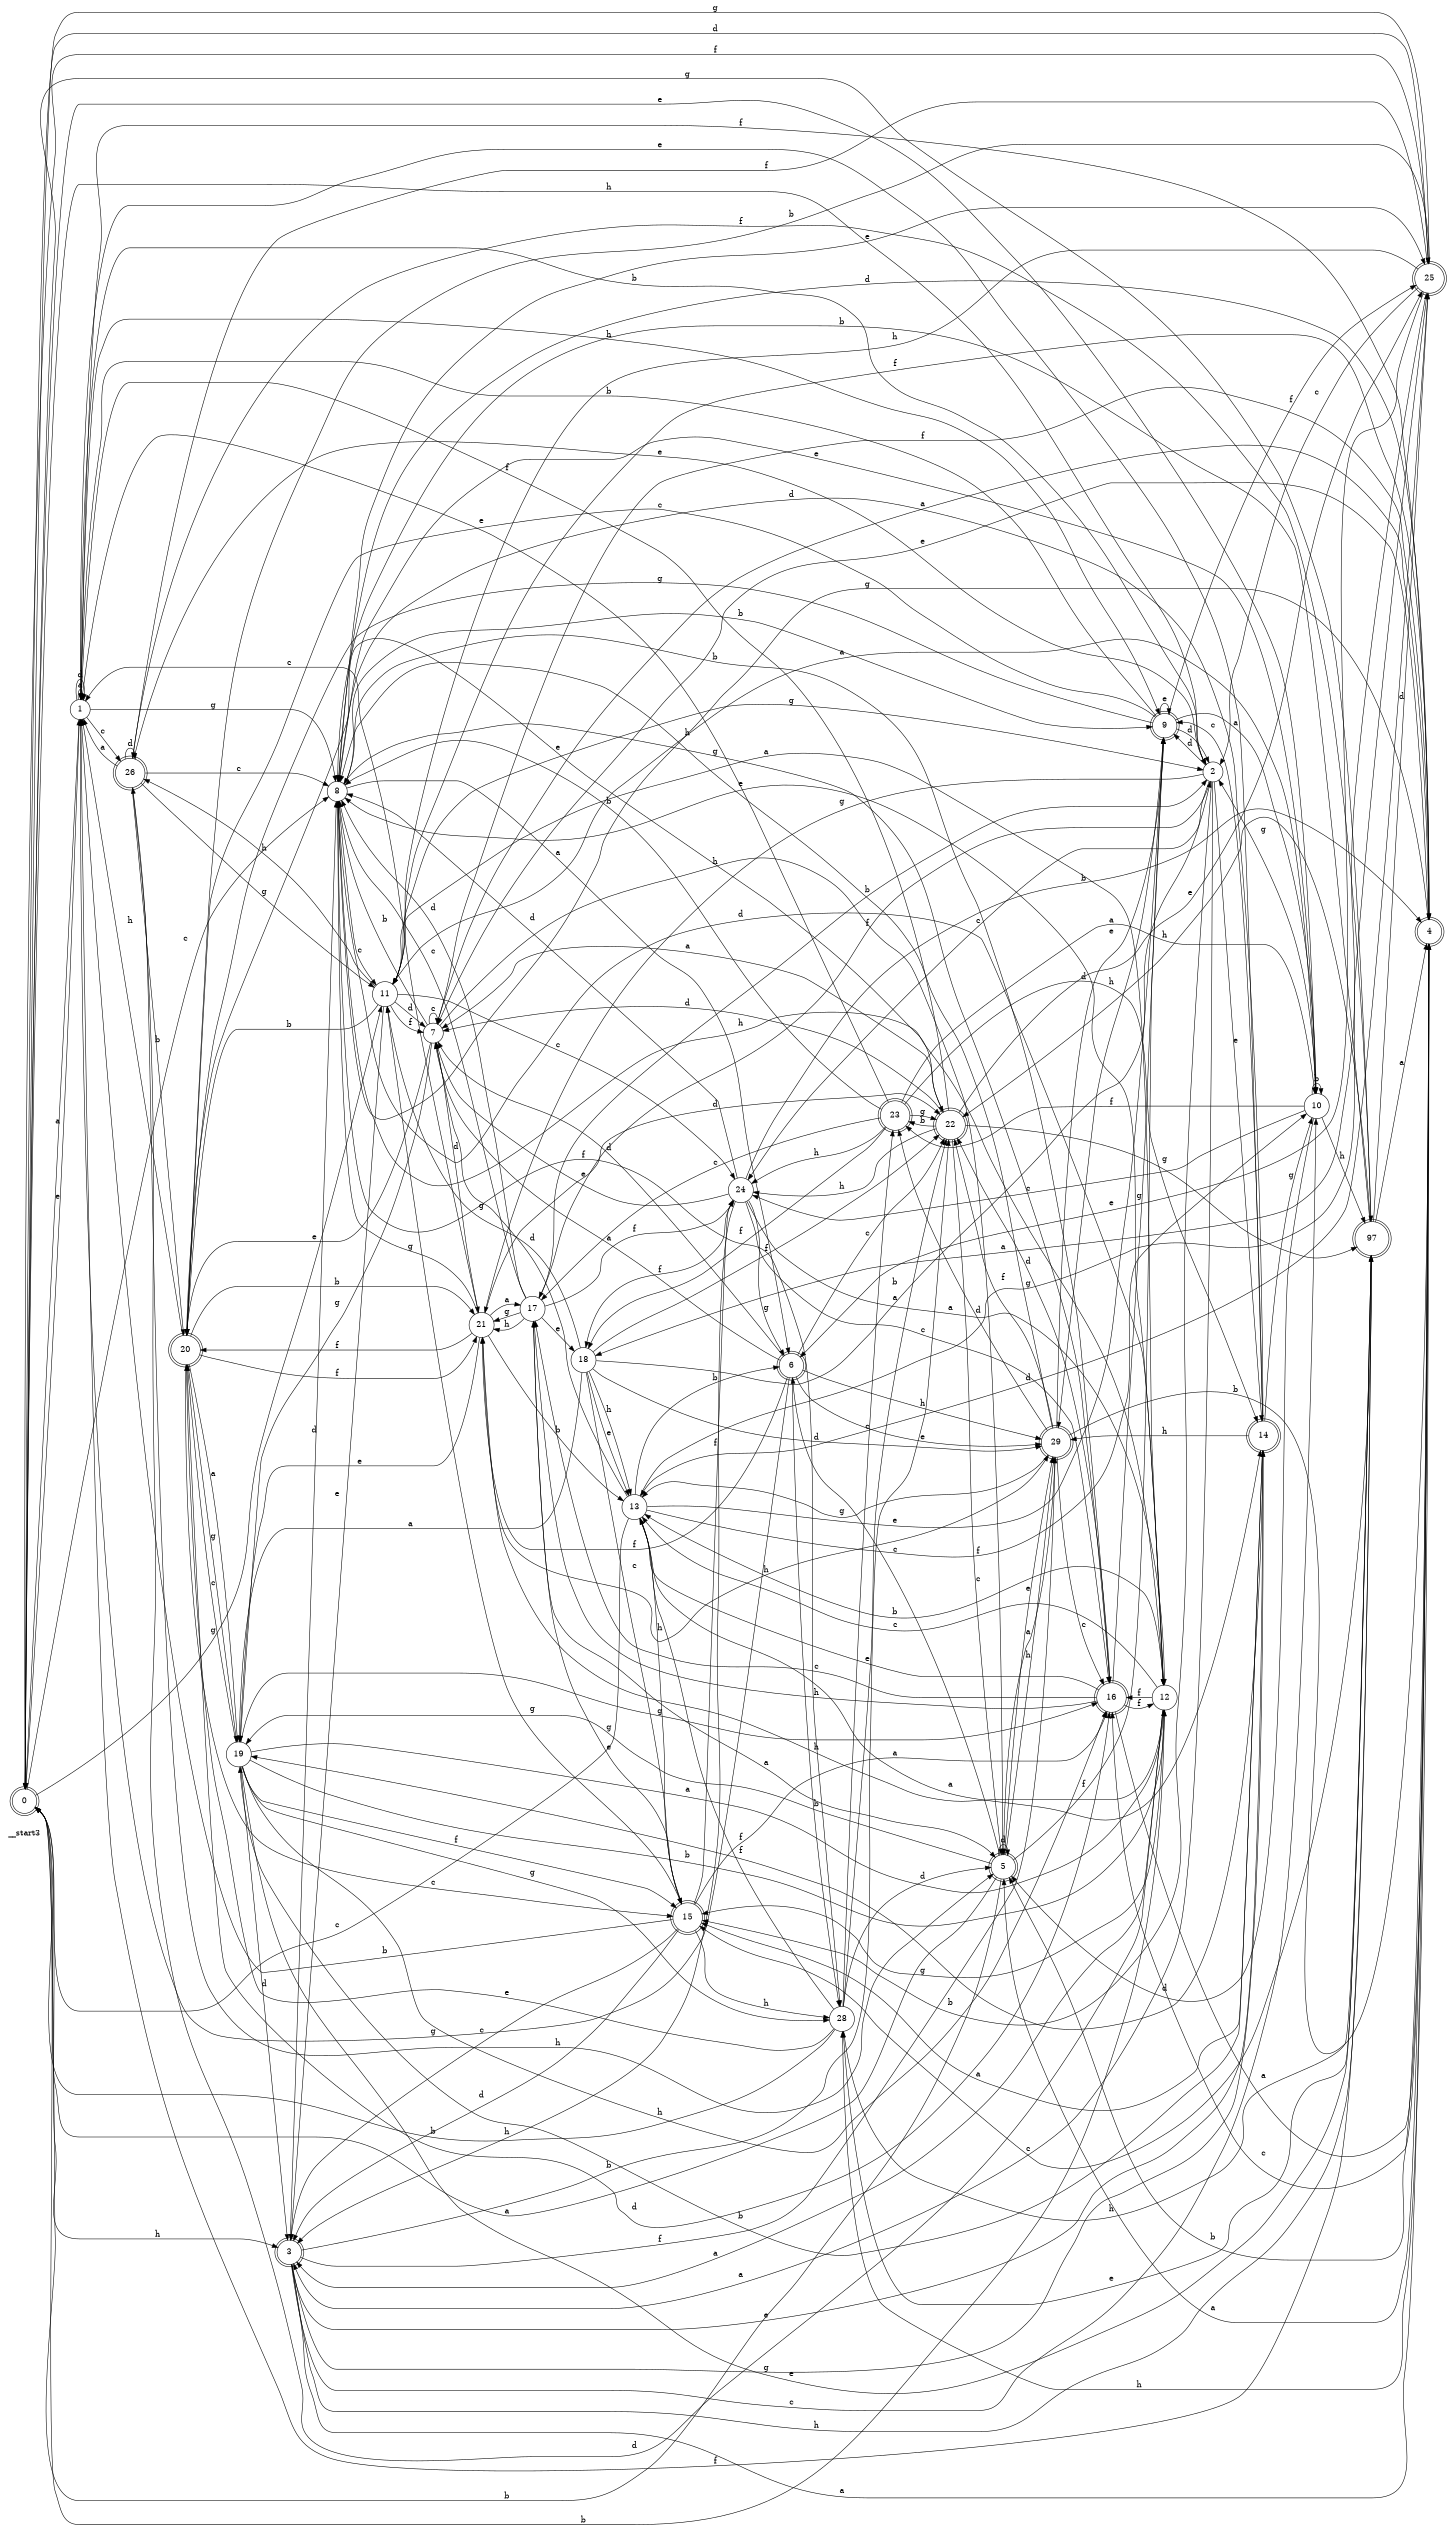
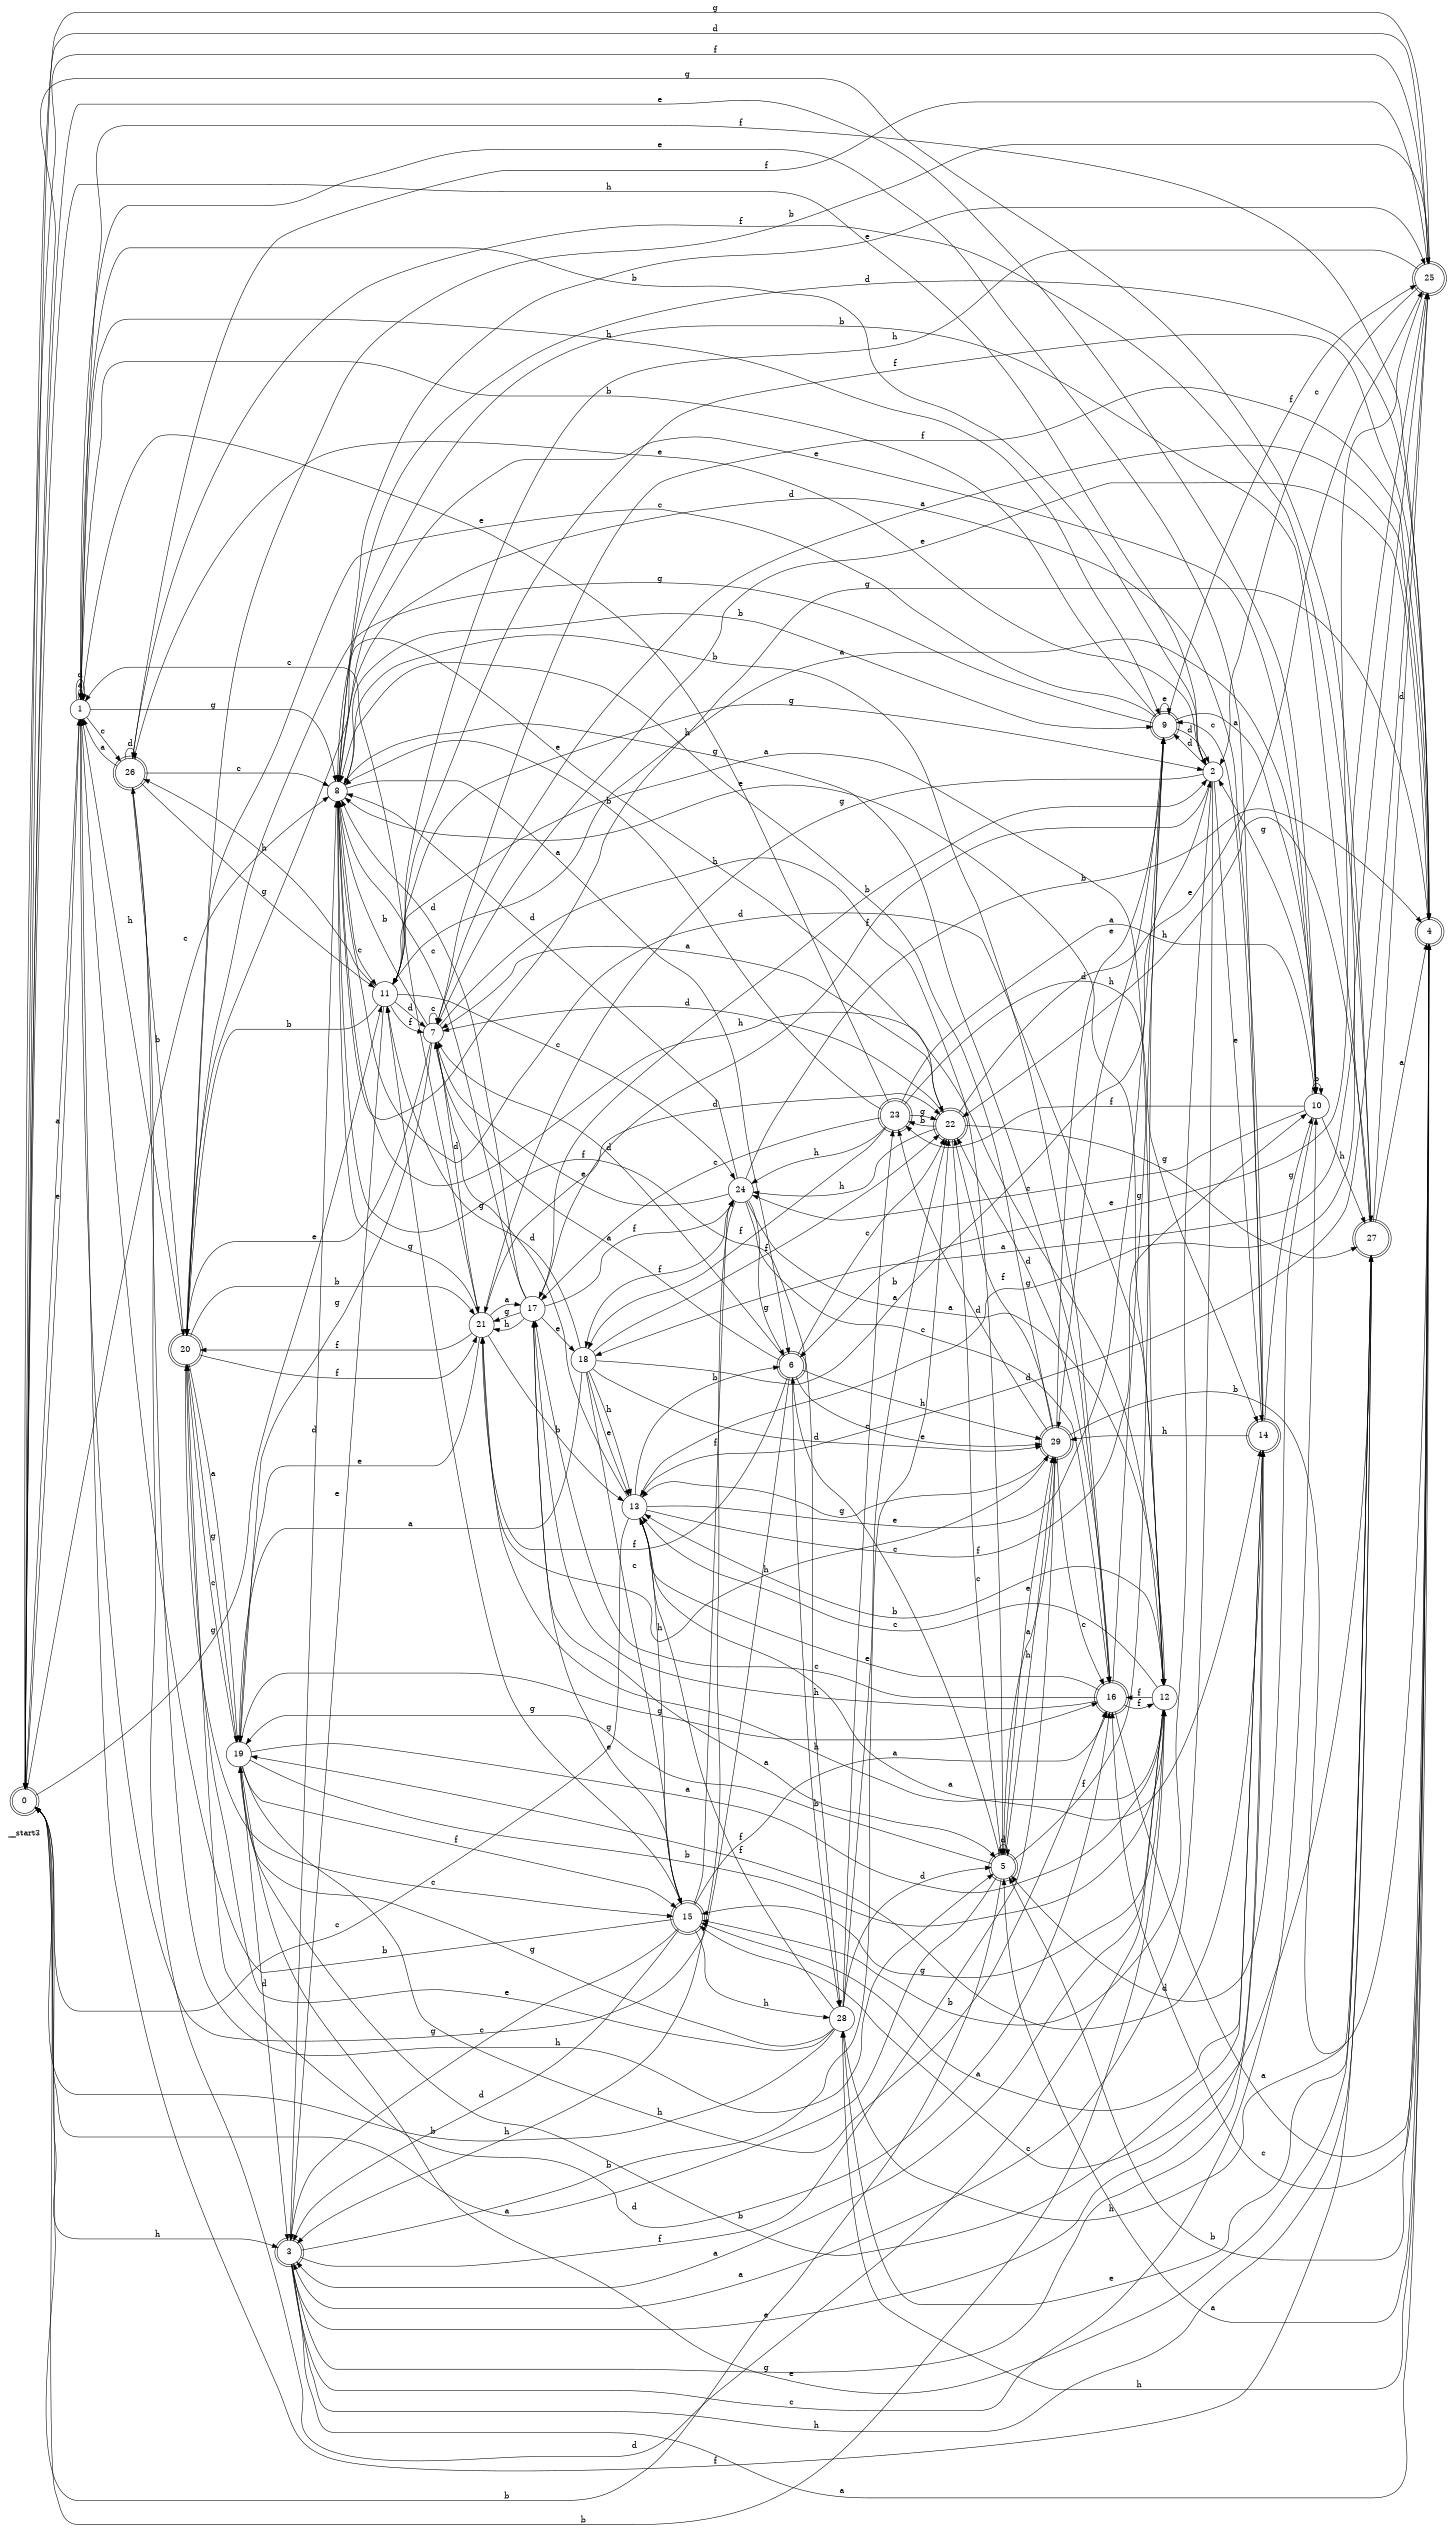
  digraph {
    rankdir=LR
    node [shape=doublecircle color=black fillcolor=white style="rounded,filled"]
    n1 [label=__start3 shape=none color="" fillcolor="" style=""]
    n2 [label=0]
    n3 [label=1 shape=circle style=filled]
    n4 [label=3]
    n5 [label=8 shape=circle style=filled]
    n6 [label=10 shape=circle style=filled]
    n7 [label=11 shape=circle style=filled]
    n8 [label=12 shape=circle style=filled]
    n9 [label=25]
    n10 [label=2 shape=circle style=filled]
    n11 [label=4]
    n12 [label=9]
    n13 [label=26]
    n14 [label=14]
    n15 [label=22]
-   n16 [label=97]
+   n16 [label=27]
    n17 [label=29]
    n18 [label=16]
    n19 [label=28 shape=circle style=filled]
    n20 [label=6]
    n21 [label=24 shape=circle style=filled]
    n22 [label=5]
    n23 [label=23]
    n24 [label=7 shape=circle style=filled]
    n25 [label=20]
    n26 [label=15]
    n27 [label=21 shape=circle style=filled]
    n28 [label=13 shape=circle style=filled]
    n29 [label=18 shape=circle style=filled]
    n30 [label=17 shape=circle style=filled]
    n31 [label=19 shape=circle style=filled]
    n2 -> n3 [label=a]
    n2 -> n4 [label=h]
    n2 -> n5 [label=c]
    n2 -> n6 [label=e]
    n2 -> n7 [label=g]
    n2 -> n8 [label=b]
    n2 -> n9 [label=d]
    n2 -> n9 [label=f]
    n3 -> n2 [label=e]
    n3 -> n3 [label=a]
    n3 -> n3 [label=d]
    n3 -> n5 [label=g]
    n3 -> n10 [label=b]
    n3 -> n11 [label=f]
    n3 -> n12 [label=h]
    n3 -> n13 [label=c]
    n4 -> n5 [label=d]
    n4 -> n6 [label=c]
    n4 -> n11 [label=a]
    n4 -> n14 [label=e]
    n4 -> n14 [label=g]
    n4 -> n15 [label=b]
    n4 -> n16 [label=h]
    n4 -> n17 [label=f]
    n5 -> n7 [label=c]
    n5 -> n8 [label=d]
    n5 -> n8 [label=h]
    n5 -> n9 [label=e]
    n5 -> n12 [label=b]
    n5 -> n18 [label=g]
    n5 -> n19 [label=f]
    n5 -> n20 [label=a]
    n6 -> n5 [label=e]
    n6 -> n6 [label=b]
    n6 -> n7 [label=a]
    n6 -> n10 [label=g]
    n6 -> n16 [label=h]
    n6 -> n21 [label=c]
    n6 -> n22 [label=d]
    n6 -> n23 [label=f]
    n7 -> n4 [label=e]
    n7 -> n8 [label=a]
    n7 -> n10 [label=g]
    n7 -> n13 [label=h]
    n7 -> n21 [label=c]
    n7 -> n24 [label=d]
    n7 -> n24 [label=f]
    n7 -> n25 [label=b]
    n8 -> n4 [label=a]
    n8 -> n5 [label=e]
    n8 -> n13 [label=d]
    n8 -> n18 [label=f]
    n8 -> n26 [label=g]
    n8 -> n27 [label=h]
    n8 -> n28 [label=b]
    n8 -> n28 [label=c]
    n9 -> n2 [label=g]
    n9 -> n7 [label=h]
    n9 -> n10 [label=c]
    n9 -> n13 [label=f]
    n9 -> n20 [label=e]
    n9 -> n25 [label=b]
    n9 -> n28 [label=d]
    n9 -> n29 [label=a]
    n10 -> n2 [label=h]
    n10 -> n4 [label=a]
    n10 -> n12 [label=d]
    n10 -> n14 [label=e]
-   n10 -> n21 [label=c]
    n10 -> n26 [label=b]
    n10 -> n27 [label=g]
    n10 -> n30 [label=f]
    n11 -> n5 [label=d]
    n11 -> n5 [label=g]
    n11 -> n7 [label=f]
    n11 -> n18 [label=c]
    n11 -> n19 [label=h]
    n11 -> n22 [label=a]
    n11 -> n22 [label=b]
    n11 -> n24 [label=e]
    n12 -> n3 [label=b]
    n12 -> n6 [label=a]
    n12 -> n9 [label=f]
    n12 -> n10 [label=d]
    n12 -> n12 [label=e]
    n12 -> n17 [label=h]
    n12 -> n25 [label=c]
    n12 -> n25 [label=g]
    n13 -> n3 [label=a]
    n13 -> n5 [label=c]
    n13 -> n7 [label=g]
    n13 -> n10 [label=e]
    n13 -> n13 [label=d]
    n13 -> n16 [label=f]
    n13 -> n22 [label=h]
    n13 -> n25 [label=b]
    n14 -> n3 [label=e]
    n14 -> n5 [label=d]
    n14 -> n6 [label=g]
    n14 -> n12 [label=c]
    n14 -> n17 [label=h]
    n14 -> n26 [label=a]
    n14 -> n31 [label=b]
    n14 -> n31 [label=f]
-   n15 -> n3 [label=f]
    n15 -> n9 [label=e]
    n15 -> n16 [label=g]
    n15 -> n21 [label=h]
    n15 -> n22 [label=c]
    n15 -> n23 [label=b]
    n15 -> n24 [label=a]
    n15 -> n24 [label=d]
    n16 -> n2 [label=g]
    n16 -> n3 [label=f]
    n16 -> n5 [label=b]
    n16 -> n9 [label=d]
    n16 -> n11 [label=a]
    n16 -> n15 [label=h]
    n16 -> n19 [label=e]
    n16 -> n26 [label=c]
    n17 -> n5 [label=h]
    n17 -> n11 [label=b]
    n17 -> n12 [label=e]
    n17 -> n15 [label=f]
    n17 -> n18 [label=c]
    n17 -> n22 [label=a]
    n17 -> n23 [label=d]
    n17 -> n28 [label=g]
    n18 -> n5 [label=b]
    n18 -> n8 [label=f]
    n18 -> n11 [label=a]
    n18 -> n12 [label=g]
    n18 -> n15 [label=d]
    n18 -> n28 [label=e]
    n18 -> n30 [label=c]
    n18 -> n30 [label=h]
    n19 -> n2 [label=b]
    n19 -> n15 [label=a]
    n19 -> n16 [label=h]
    n19 -> n22 [label=d]
    n19 -> n23 [label=c]
    n19 -> n25 [label=e]
    n19 -> n28 [label=f]
-   n31 -> n19 [label=g]
+   n19 -> n31 [label=g]
    n20 -> n3 [label=g]
    n20 -> n15 [label=c]
    n20 -> n17 [label=e]
    n20 -> n17 [label=h]
    n20 -> n19 [label=b]
    n20 -> n24 [label=a]
    n20 -> n24 [label=d]
    n20 -> n27 [label=f]
    n21 -> n4 [label=h]
    n21 -> n5 [label=d]
    n21 -> n8 [label=a]
    n21 -> n11 [label=b]
    n21 -> n18 [label=c]
    n21 -> n20 [label=g]
    n21 -> n24 [label=e]
    n21 -> n29 [label=f]
    n22 -> n2 [label=a]
    n22 -> n2 [label=b]
    n22 -> n12 [label=f]
    n22 -> n17 [label=e]
    n22 -> n17 [label=h]
    n22 -> n20 [label=c]
    n22 -> n22 [label=d]
    n22 -> n31 [label=g]
    n23 -> n3 [label=e]
    n23 -> n5 [label=b]
    n23 -> n6 [label=a]
    n23 -> n14 [label=d]
    n23 -> n15 [label=g]
    n23 -> n21 [label=h]
    n23 -> n29 [label=f]
    n23 -> n30 [label=c]
    n24 -> n5 [label=b]
    n24 -> n11 [label=a]
    n24 -> n11 [label=f]
    n24 -> n22 [label=h]
    n24 -> n24 [label=c]
    n24 -> n25 [label=e]
    n24 -> n27 [label=d]
    n24 -> n31 [label=g]
    n25 -> n3 [label=h]
    n25 -> n15 [label=e]
    n25 -> n18 [label=d]
    n25 -> n26 [label=c]
    n25 -> n27 [label=b]
    n25 -> n27 [label=f]
    n25 -> n31 [label=a]
    n25 -> n31 [label=g]
    n26 -> n3 [label=b]
    n26 -> n4 [label=c]
    n26 -> n4 [label=d]
    n26 -> n7 [label=g]
    n26 -> n18 [label=a]
    n26 -> n19 [label=h]
    n26 -> n21 [label=f]
    n26 -> n30 [label=e]
    n27 -> n3 [label=c]
    n27 -> n5 [label=g]
    n27 -> n15 [label=d]
    n27 -> n17 [label=h]
    n27 -> n25 [label=f]
    n27 -> n28 [label=b]
    n27 -> n30 [label=a]
    n27 -> n31 [label=e]
    n28 -> n2 [label=c]
    n28 -> n6 [label=f]
    n28 -> n9 [label=g]
    n28 -> n12 [label=e]
    n28 -> n14 [label=a]
    n28 -> n20 [label=b]
    n28 -> n24 [label=d]
    n28 -> n26 [label=h]
    n29 -> n7 [label=g]
    n29 -> n10 [label=b]
    n29 -> n15 [label=f]
    n29 -> n17 [label=d]
    n29 -> n26 [label=c]
    n29 -> n28 [label=e]
    n29 -> n28 [label=h]
    n29 -> n31 [label=a]
    n30 -> n5 [label=c]
    n30 -> n5 [label=d]
    n30 -> n10 [label=b]
    n30 -> n21 [label=f]
    n30 -> n22 [label=a]
    n30 -> n27 [label=g]
    n30 -> n27 [label=h]
    n30 -> n29 [label=e]
    n31 -> n4 [label=d]
    n31 -> n8 [label=a]
    n31 -> n8 [label=b]
    n31 -> n16 [label=e]
    n31 -> n18 [label=g]
    n31 -> n18 [label=h]
    n31 -> n25 [label=c]
    n31 -> n26 [label=f]
  }
